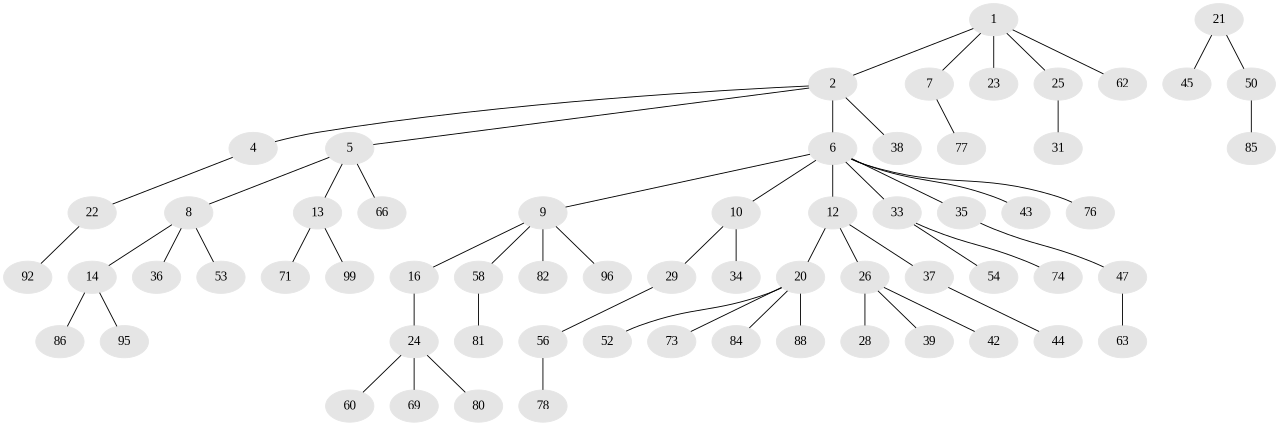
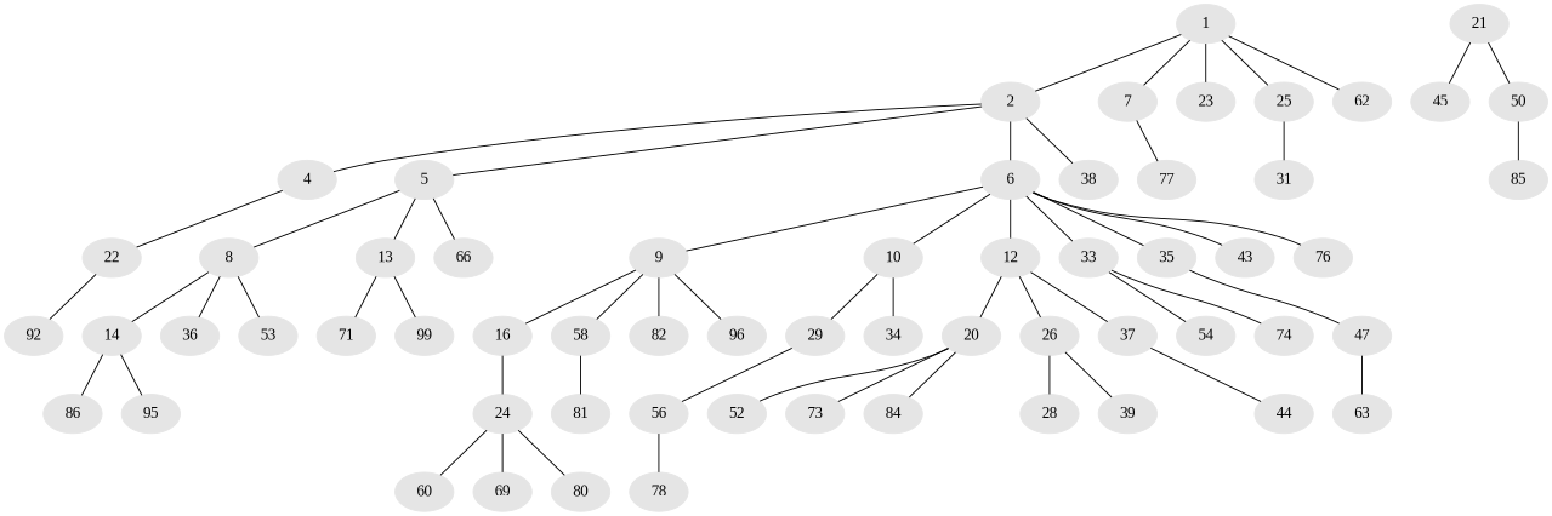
  graph {
    fontname="Liberation Serif"
    node [color=gray90 fontname="Liberation Serif" style=filled]
    edge [fontname="Liberation Serif"]
    1 [super="+27"]
    2 [super="+3"]
    7 [super="+94"]
    23 [super="+32"]
    25
    62
    4
    5 [super="+11"]
    6 [super="+17"]
    38
    77
    31 [super="+65"]
    22 [super="+75"]
    8 [super="+19"]
    13 [super="+68"]
    66
    9 [super="+15"]
    10 [super="+30"]
    12 [super="+98"]
    33 [super="+51"]
    35 [super="+59"]
    43 [super="+90"]
    76
    92
    14 [super="+55"]
    36
    53 [super="+83"]
    71
    99
    16 [super="+18"]
    58
    82
    96
    29 [super="+48"]
    34 [super="+41"]
    20 [super="+40"]
    26 [super="+70"]
    37
    54 [super="+97"]
    74 [super="+89"]
    47 [super="+49"]
    86
    95
    24 [super="+46"]
    81
    56 [super="+61"]
    52 [super="+72"]
    73
    84 [super="+87"]
-   88 [super="+93"]
    28
    39 [super="+91"]
-   42
    44 [super="+79"]
    45 [super="+57"]
    21
    50
    60
    69
    80
    85
    78
    63 [super="+64"]
    1 -- 2
    1 -- 7
    1 -- 23
    1 -- 25
    1 -- 62
    2 -- 4
    2 -- 5
    2 -- 6
    2 -- 38
    7 -- 77
    25 -- 31
    4 -- 22
    5 -- 8
    5 -- 13
    5 -- 66
    6 -- 9
    6 -- 10
    6 -- 12
    6 -- 33
    6 -- 35
    6 -- 43
    6 -- 76
    22 -- 92
    8 -- 14
    8 -- 36
    8 -- 53
    13 -- 71
    13 -- 99
    9 -- 16
    9 -- 58
    9 -- 82
    9 -- 96
    10 -- 29
    10 -- 34
    12 -- 20
    12 -- 26
    12 -- 37
    33 -- 54
    33 -- 74
    35 -- 47
    14 -- 86
    14 -- 95
    16 -- 24
    58 -- 81
    29 -- 56
    20 -- 52
    20 -- 73
    20 -- 84
-   20 -- 88
    26 -- 28
    26 -- 39
-   26 -- 42
    37 -- 44
    47 -- 63
    24 -- 60
    24 -- 69
    24 -- 80
    56 -- 78
    21 -- 45
    21 -- 50
    50 -- 85
  }
